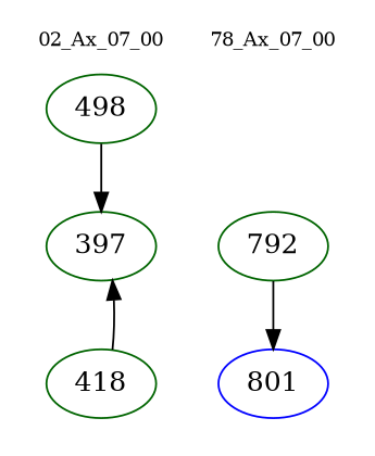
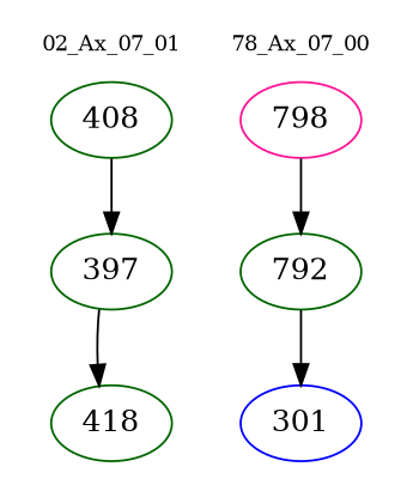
  digraph {
    node [color=darkgreen]
    edge [color=black]
-   n1 [label=498]
+   n1 [label=408]
    n2 [label=397]
    n3 [label=418]
+   n4 [color=deeppink label=798]
    n5 [label=792]
-   n6 [color=blue label=801]
+   n6 [color=blue label=301]
    subgraph cluster_1 {
      color=white
      fontsize=10
-     label="02_Ax_07_00"
+     label="02_Ax_07_01"
      n1
      n2
      n3
    }
    subgraph cluster_2 {
      color=white
      fontsize=10
      label="78_Ax_07_00"
+     n4
      n5
      n6
    }
    n1 -> n2
-   n3 -> n2
+   n2 -> n3
+   n4 -> n5
    n5 -> n6
  }
